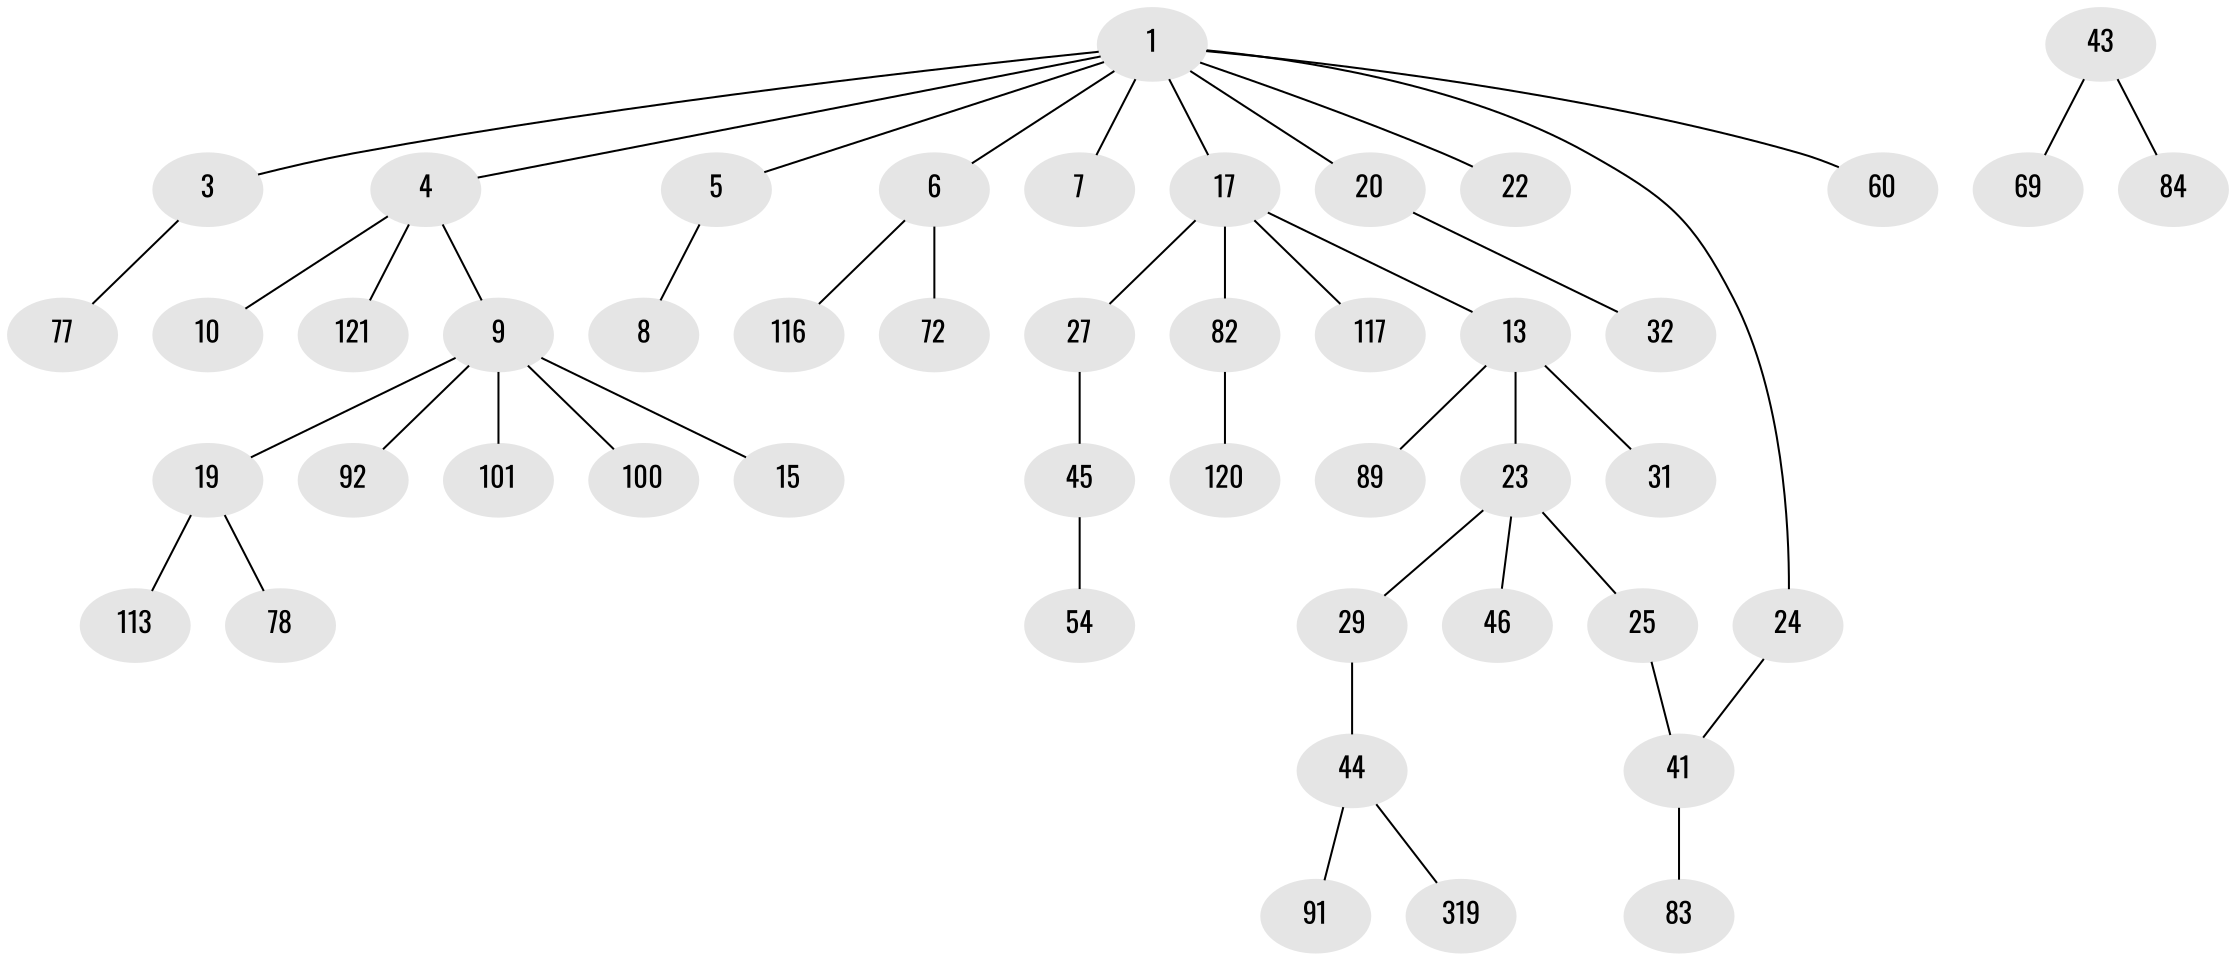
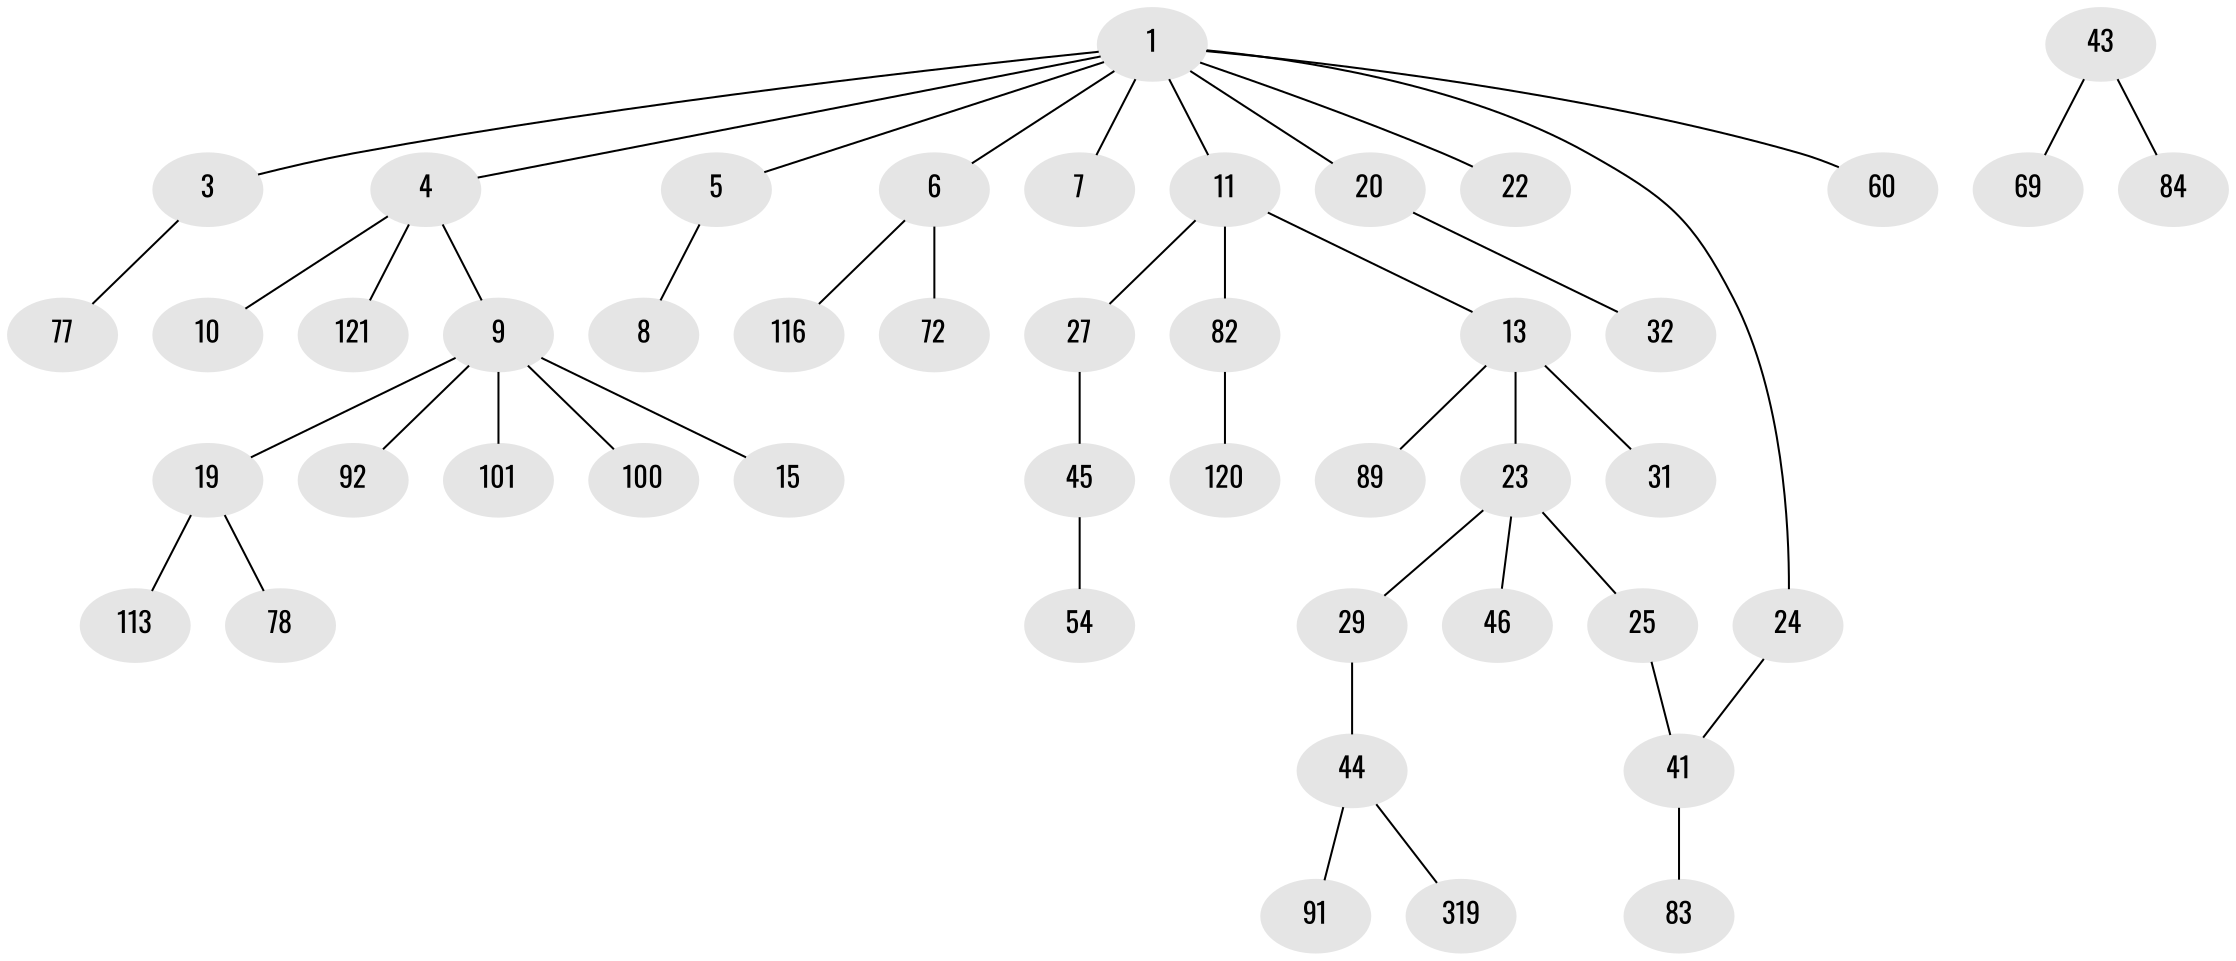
  graph {
    fontname=Oswald
    node [color=gray90 fontname=Oswald style=filled]
    edge [fontname=Oswald]
    1 [super="+2"]
    3
    4 [super="+61+39"]
    5
    6 [super="+98+68+16+53"]
    7
-   11 [super="+12+18" label=17]
+   11 [super="+12+18"]
    20 [super="+62+48+42"]
    22 [super="+71"]
    24 [super="+75+87+33"]
    60
    77
    9 [super="+14+37+38"]
    10 [super="+57"]
    121
    8
    72
    116
    13 [super="+50"]
    27 [super="+30+35+66"]
    82 [super="+96+112"]
-   117
    32 [super="+70"]
    41 [super="+55"]
    15
    19 [super="+63+111+21+74"]
    92
    101
    n29 [label=100]
    78
    113
    23 [super="+26+51+36"]
    31
    89
    45 [super="+52"]
    120
    25 [super="+88"]
    29 [super="+47+76"]
    46
    44 [super="+59+81+90"]
    43 [super="+80+49"]
    69
    84
    83 [super="+99+109+95"]
    54 [super="+93"]
    91
    n47 [label=319]
    1 -- 3
    1 -- 4
    1 -- 5
    1 -- 6
    1 -- 7
    1 -- 11
    1 -- 20
    1 -- 22
    1 -- 24
    1 -- 60
    3 -- 77
    4 -- 9
    4 -- 10
    4 -- 121
    5 -- 8
    6 -- 72
    6 -- 116
    11 -- 13
    11 -- 27
    11 -- 82
-   11 -- 117
    20 -- 32
    24 -- 41
    9 -- 15
    9 -- 19
    9 -- 92
    9 -- 101
    9 -- n29
    13 -- 23
    13 -- 31
    13 -- 89
    27 -- 45
    82 -- 120
    41 -- 83
    19 -- 78
    19 -- 113
    23 -- 25
    23 -- 29
    23 -- 46
    45 -- 54
    25 -- 41
    29 -- 44
    44 -- 91
    44 -- n47
    43 -- 69
    43 -- 84
  }
